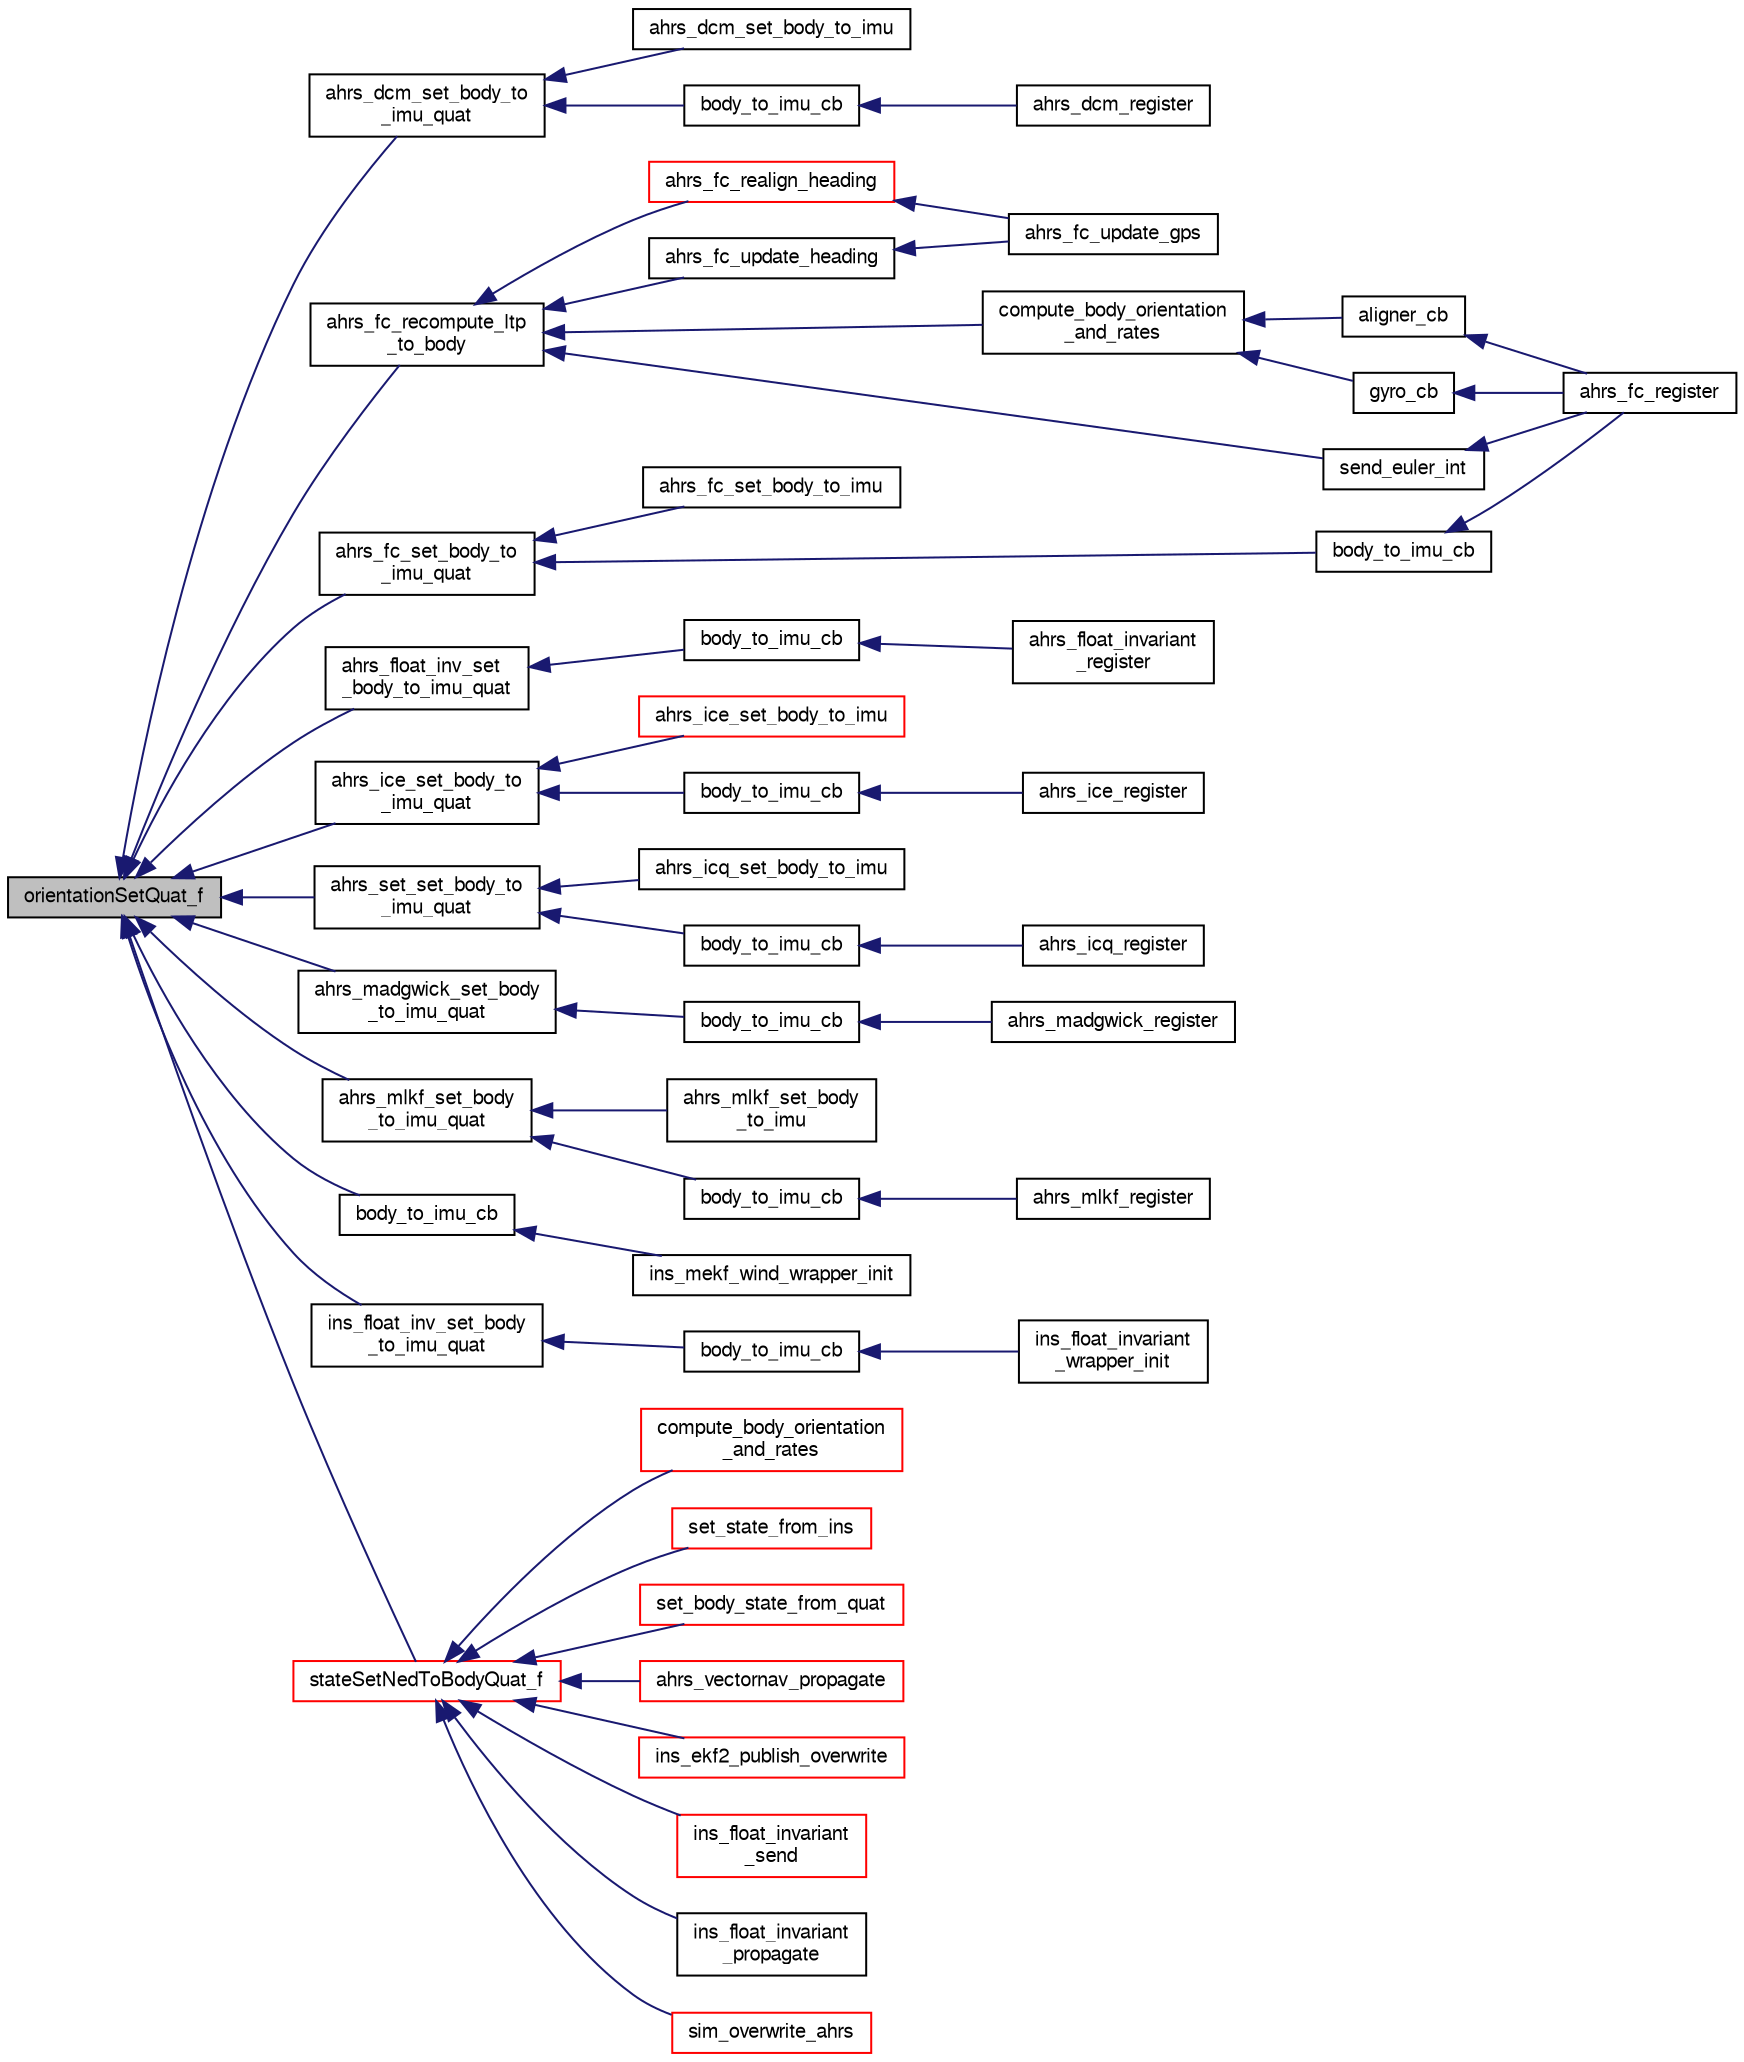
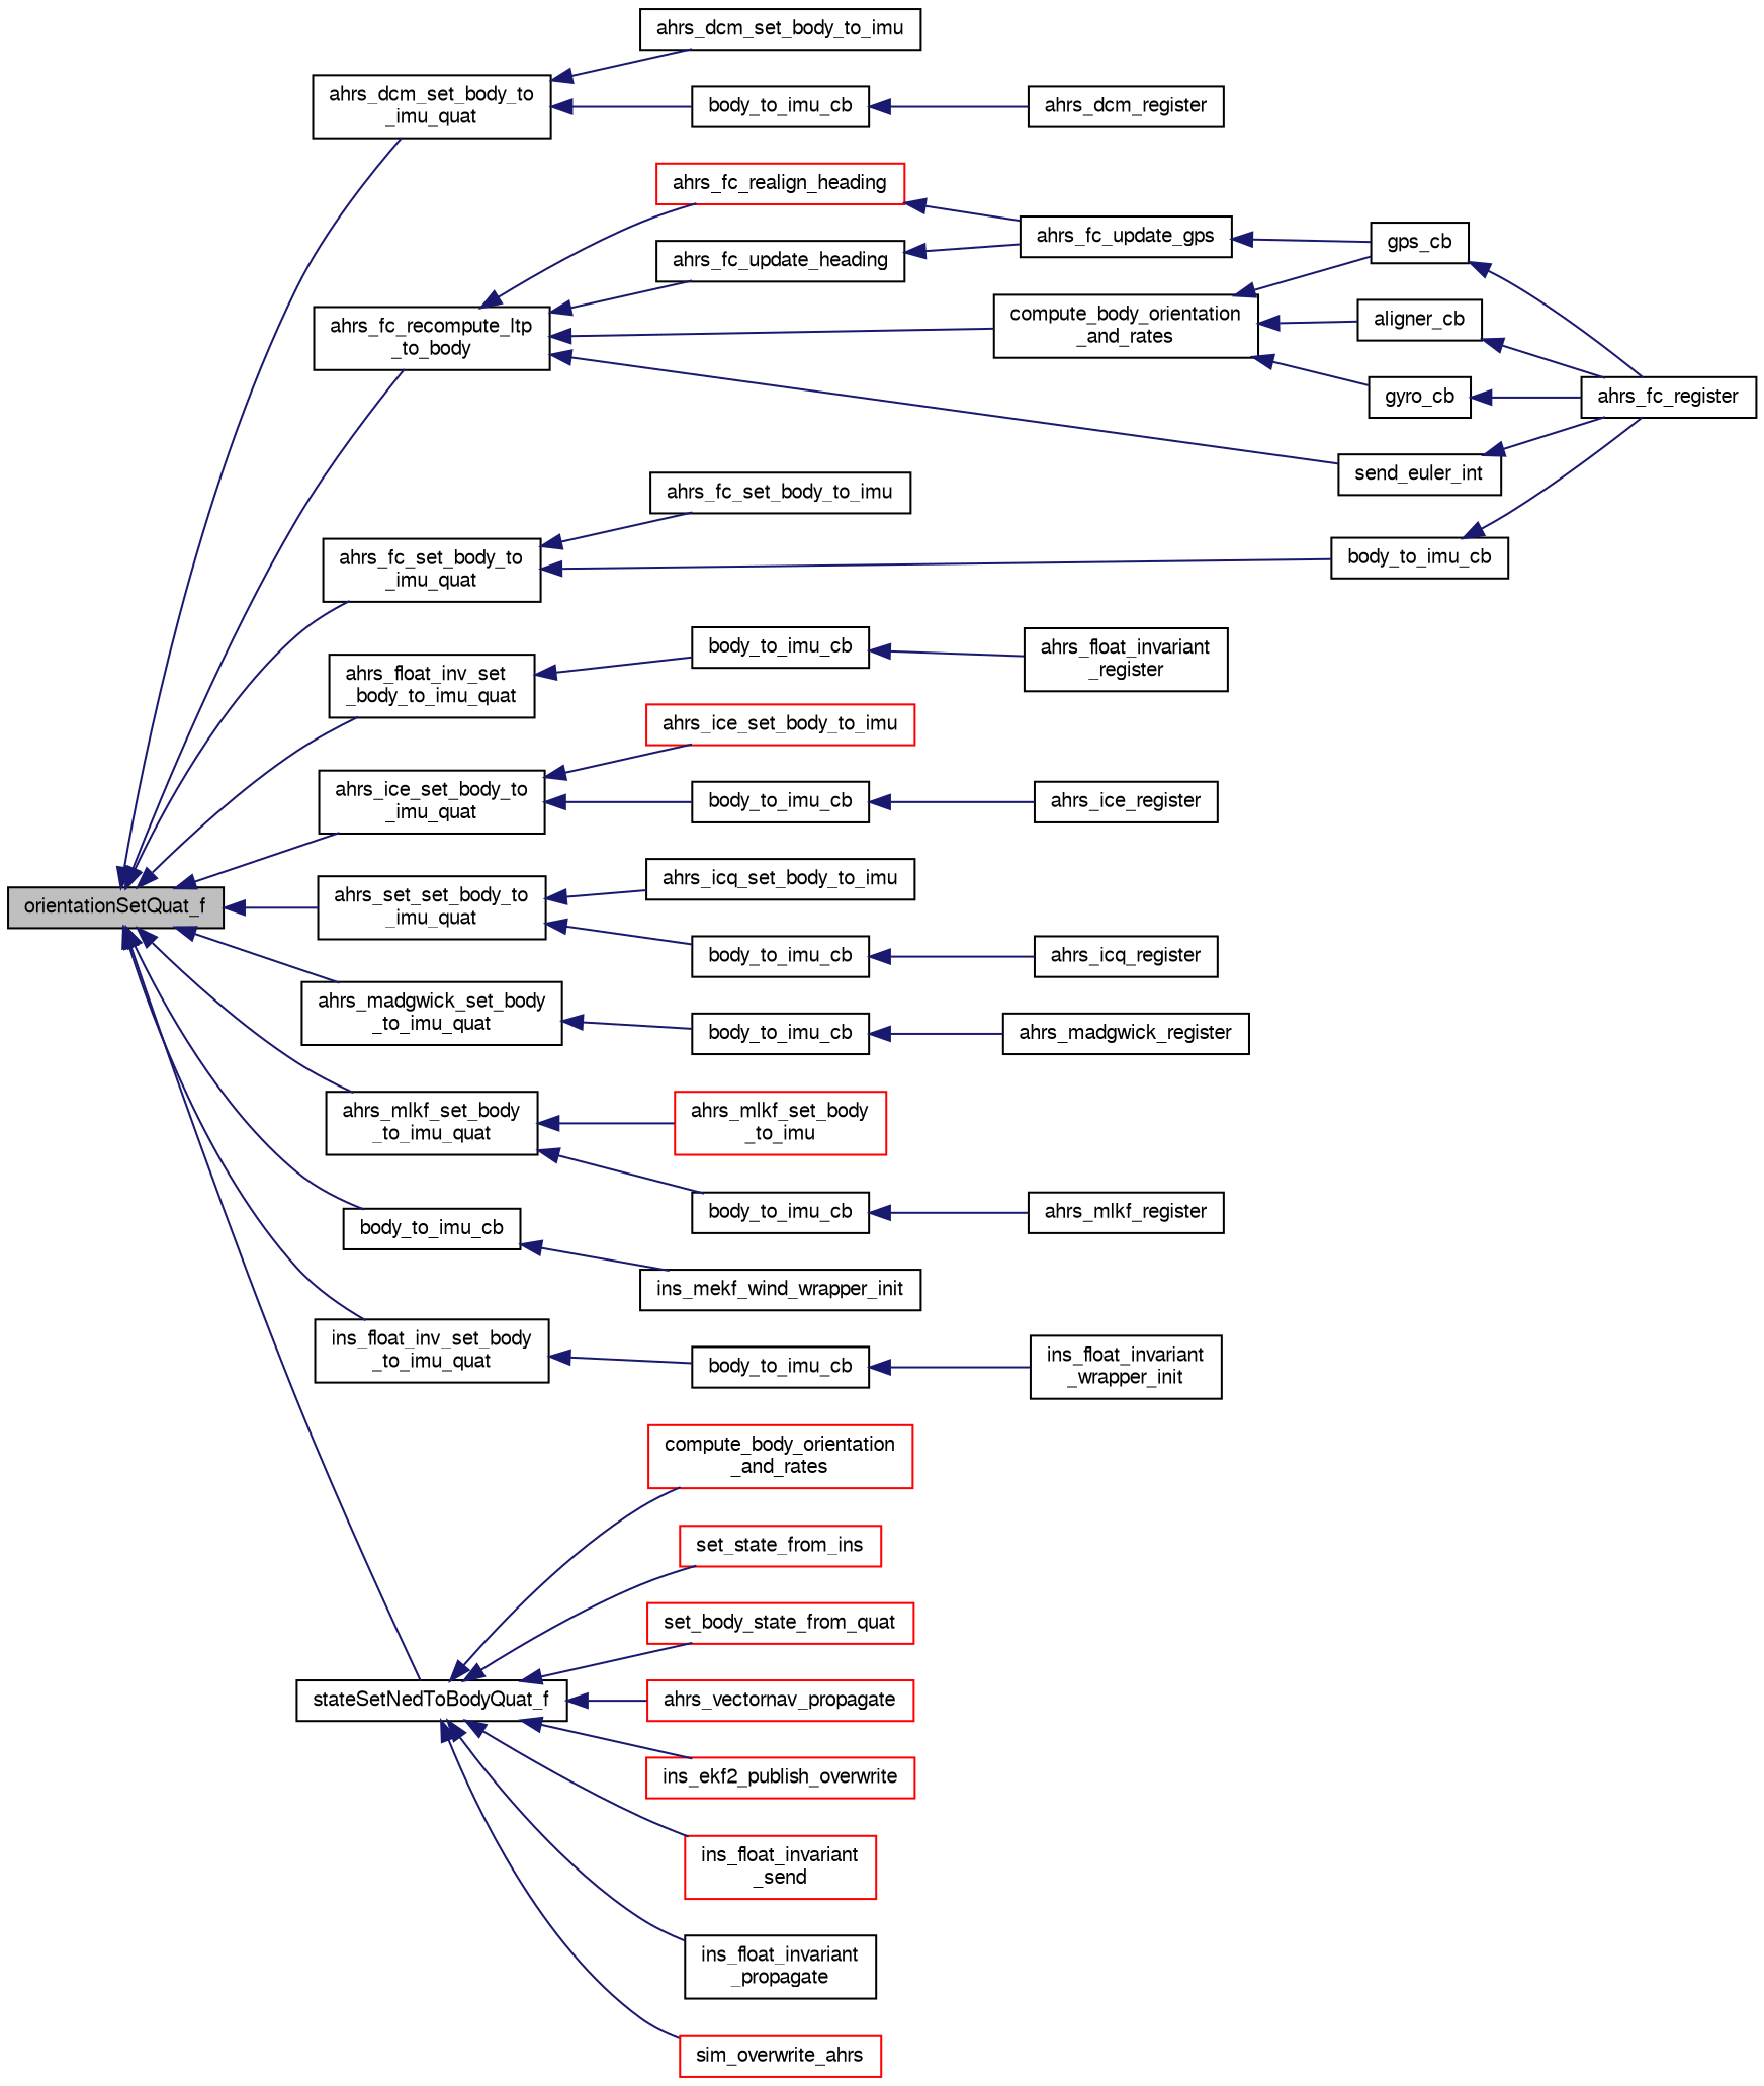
  digraph {
    rankdir=LR
    node [color=black fillcolor=white fontname=FreeSans fontsize=10 shape=record style=filled]
    edge [color=midnightblue dir=back fontname=FreeSans fontsize=10 labelfontname=FreeSans labelfontsize=10 style=solid]
    n1 [fillcolor=grey75 fontcolor=black height=0.2 label=orientationSetQuat_f width=0.4]
    n2 [height=0.2 label="ahrs_dcm_set_body_to\l_imu_quat" width=0.4]
    n3 [height=0.2 label="ahrs_fc_recompute_ltp\l_to_body" width=0.4]
    n4 [height=0.2 label="ahrs_fc_set_body_to\l_imu_quat" width=0.4]
    n5 [height=0.2 label="ahrs_float_inv_set\l_body_to_imu_quat" width=0.4]
    n6 [height=0.2 label="ahrs_ice_set_body_to\l_imu_quat" width=0.4]
    n7 [height=0.2 label="ahrs_set_set_body_to\l_imu_quat" width=0.4]
    n8 [height=0.2 label="ahrs_madgwick_set_body\l_to_imu_quat" width=0.4]
    n9 [height=0.2 label="ahrs_mlkf_set_body\l_to_imu_quat" width=0.4]
    n10 [height=0.2 label=body_to_imu_cb width=0.4]
    n11 [height=0.2 label="ins_float_inv_set_body\l_to_imu_quat" width=0.4]
-   n12 [color=red height=0.2 label=stateSetNedToBodyQuat_f width=0.4]
+   n12 [height=0.2 label=stateSetNedToBodyQuat_f width=0.4]
    n13 [height=0.2 label=ahrs_dcm_set_body_to_imu width=0.4]
    n14 [height=0.2 label=body_to_imu_cb width=0.4]
    n15 [color=red height=0.2 label=ahrs_fc_realign_heading width=0.4]
    n16 [height=0.2 label=ahrs_fc_update_heading width=0.4]
    n17 [height=0.2 label="compute_body_orientation\l_and_rates" width=0.4]
    n18 [height=0.2 label=send_euler_int width=0.4]
    n19 [height=0.2 label=ahrs_fc_set_body_to_imu width=0.4]
    n20 [height=0.2 label=body_to_imu_cb width=0.4]
    n21 [height=0.2 label=body_to_imu_cb width=0.4]
    n22 [color=red height=0.2 label=ahrs_ice_set_body_to_imu width=0.4]
    n23 [height=0.2 label=body_to_imu_cb width=0.4]
    n24 [height=0.2 label=ahrs_icq_set_body_to_imu width=0.4]
    n25 [height=0.2 label=body_to_imu_cb width=0.4]
    n26 [height=0.2 label=body_to_imu_cb width=0.4]
-   n27 [height=0.2 label="ahrs_mlkf_set_body\l_to_imu" width=0.4]
+   n27 [color=red height=0.2 label="ahrs_mlkf_set_body\l_to_imu" width=0.4]
    n28 [height=0.2 label=body_to_imu_cb width=0.4]
    n29 [height=0.2 label=ins_mekf_wind_wrapper_init width=0.4]
    n30 [height=0.2 label=body_to_imu_cb width=0.4]
    n31 [color=red height=0.2 label="compute_body_orientation\l_and_rates" width=0.4]
    n32 [color=red height=0.2 label=set_state_from_ins width=0.4]
    n33 [color=red height=0.2 label=set_body_state_from_quat width=0.4]
    n34 [color=red height=0.2 label=ahrs_vectornav_propagate width=0.4]
    n35 [color=red height=0.2 label=ins_ekf2_publish_overwrite width=0.4]
    n36 [color=red height=0.2 label="ins_float_invariant\l_send" width=0.4]
    n37 [height=0.2 label="ins_float_invariant\l_propagate" width=0.4]
    n38 [color=red height=0.2 label=sim_overwrite_ahrs width=0.4]
    n39 [height=0.2 label=ahrs_dcm_register width=0.4]
    n40 [height=0.2 label=ahrs_fc_update_gps width=0.4]
+   n41 [height=0.2 label=gps_cb width=0.4]
    n42 [height=0.2 label=aligner_cb width=0.4]
    n43 [height=0.2 label=gyro_cb width=0.4]
    n44 [height=0.2 label=ahrs_fc_register width=0.4]
    n45 [height=0.2 label="ahrs_float_invariant\l_register" width=0.4]
    n46 [height=0.2 label=ahrs_ice_register width=0.4]
    n47 [height=0.2 label=ahrs_icq_register width=0.4]
    n48 [height=0.2 label=ahrs_madgwick_register width=0.4]
    n49 [height=0.2 label=ahrs_mlkf_register width=0.4]
    n50 [height=0.2 label="ins_float_invariant\l_wrapper_init" width=0.4]
    n1 -> n2
    n1 -> n3
    n1 -> n4
    n1 -> n5
    n1 -> n6
    n1 -> n7
    n1 -> n8
    n1 -> n9
    n1 -> n10
    n1 -> n11
    n1 -> n12
    n2 -> n13
    n2 -> n14
    n3 -> n15
    n3 -> n16
    n3 -> n17
    n3 -> n18
    n4 -> n19
    n4 -> n20
    n5 -> n21
    n6 -> n22
    n6 -> n23
    n7 -> n24
    n7 -> n25
    n8 -> n26
    n9 -> n27
    n9 -> n28
    n10 -> n29
    n11 -> n30
    n12 -> n31
    n12 -> n32
    n12 -> n33
    n12 -> n34
    n12 -> n35
    n12 -> n36
    n12 -> n37
    n12 -> n38
    n14 -> n39
    n15 -> n40
    n16 -> n40
+   n17 -> n41
    n17 -> n42
    n17 -> n43
    n18 -> n44
    n20 -> n44
    n21 -> n45
    n23 -> n46
    n25 -> n47
    n26 -> n48
    n28 -> n49
    n30 -> n50
+   n40 -> n41
+   n41 -> n44
    n42 -> n44
    n43 -> n44
  }
